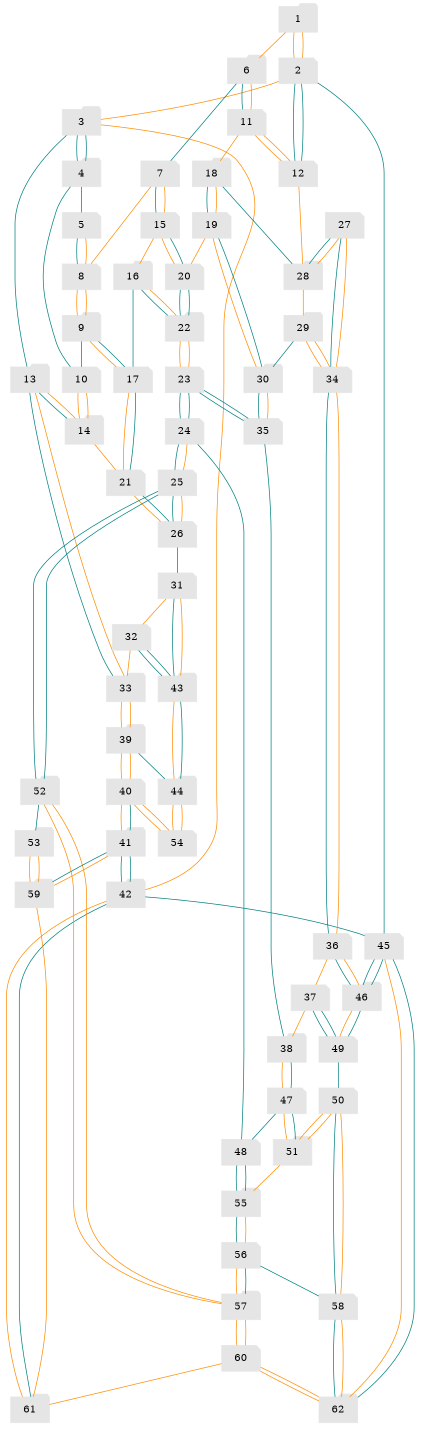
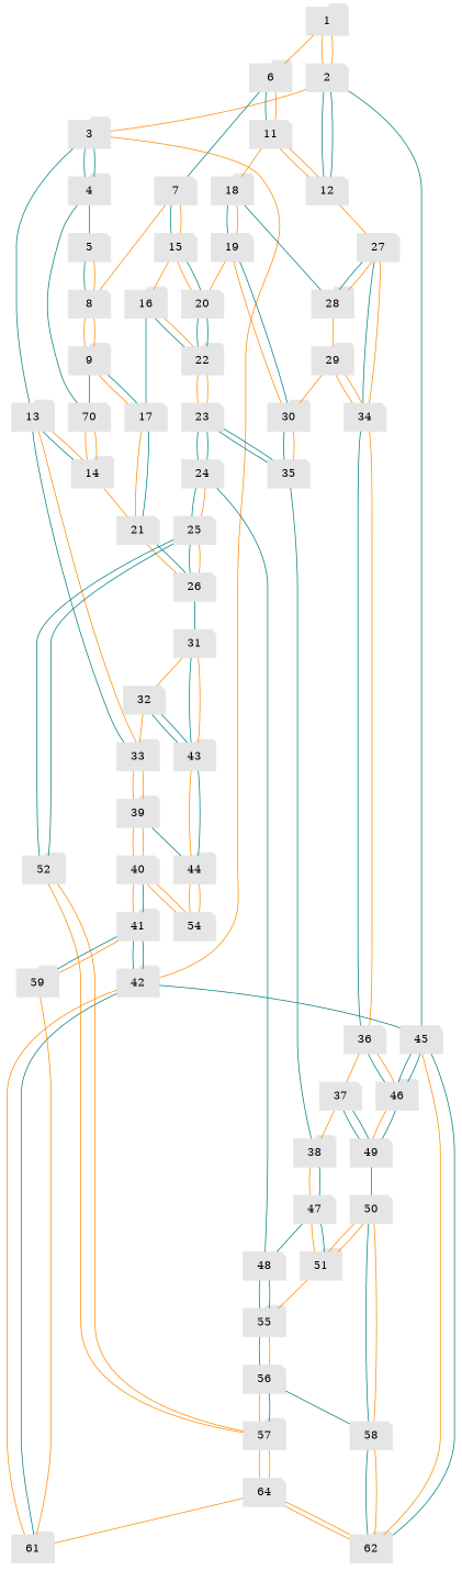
  graph {
    node [color=gray90 shape=note style=filled]
    edge [color=darkorange]
    1 [shape=folder]
    2
    6 [shape=folder]
    3 [shape=folder]
    12
    45
    7
    11
    4 [shape=folder]
    13 [shape=folder]
    42 [shape=folder]
    27
    46 [shape=folder]
    62 [shape=folder]
    5
-   10
+   10 [label=70]
    14 [shape=folder]
    33 [shape=folder]
    61 [shape=folder]
    8
    9 [shape=folder]
    15
    18 [shape=folder]
    16 [shape=folder]
    20
    17
    21
    19
    28 [shape=folder]
    34
    39 [shape=folder]
    26
    22 [shape=folder]
    23
    30 [shape=folder]
    29 [shape=folder]
    35
    31
    24
    25
    48
    38 [shape=folder]
    52 [shape=folder]
    55 [shape=folder]
-   53 [shape=folder]
    57 [shape=folder]
    32
    43 [shape=folder]
    36
    44 [shape=folder]
    40
    37
    47
    49
    50
    51 [shape=folder]
    41 [shape=folder]
    54
    59 [shape=folder]
    56
    58
-   60
+   60 [label=64]
    1 -- 2
    1 -- 2
    1 -- 6
    2 -- 3
    2 -- 12 [color=teal]
    2 -- 12 [color=teal]
    2 -- 45 [color=teal]
    6 -- 7 [color=teal]
    6 -- 11 [color=teal]
    6 -- 11
    3 -- 4 [color=teal]
    3 -- 4 [color=teal]
    3 -- 13 [color=teal]
    3 -- 42
-   12 -- 28
+   12 -- 27
    45 -- 46 [color=teal]
    45 -- 46 [color=teal]
    45 -- 62
    45 -- 62 [color=teal]
    7 -- 8
    7 -- 15 [color=teal]
    7 -- 15
    11 -- 12
    11 -- 12
    11 -- 18
    4 -- 5 [color=teal]
    4 -- 10 [color=teal]
    13 -- 14 [color=teal]
    13 -- 14
    13 -- 33 [color=teal]
    13 -- 33
    42 -- 45 [color=teal]
    42 -- 61
    42 -- 61 [color=teal]
    27 -- 28 [color=teal]
    27 -- 28
    27 -- 34 [color=teal]
    27 -- 34
    46 -- 49
    46 -- 49 [color=teal]
    5 -- 8 [color=teal]
    5 -- 8
    10 -- 14
    10 -- 14
    14 -- 21
    33 -- 39
    33 -- 39
    8 -- 9
    8 -- 9
    9 -- 10 [color=teal]
    9 -- 17
    9 -- 17 [color=teal]
    15 -- 16
    15 -- 20
    15 -- 20 [color=teal]
    18 -- 19 [color=teal]
    18 -- 19
    18 -- 28 [color=teal]
    16 -- 17 [color=teal]
    16 -- 22 [color=teal]
    16 -- 22
    20 -- 22 [color=teal]
    20 -- 22 [color=teal]
    17 -- 21
    17 -- 21 [color=teal]
    21 -- 26
    21 -- 26 [color=teal]
    19 -- 20
    19 -- 30
    19 -- 30 [color=teal]
    28 -- 29
    34 -- 36 [color=teal]
    34 -- 36
    39 -- 44 [color=teal]
    39 -- 40
    39 -- 40
    26 -- 31 [color=teal]
    22 -- 23
    22 -- 23
    23 -- 35 [color=teal]
    23 -- 35 [color=teal]
    23 -- 24 [color=teal]
    23 -- 24 [color=teal]
    30 -- 35 [color=teal]
    30 -- 35
    29 -- 34
    29 -- 34
-   29 -- 30 [color=teal]
+   29 -- 30
    35 -- 38 [color=teal]
    31 -- 32
    31 -- 43 [color=teal]
    31 -- 43
    24 -- 25 [color=teal]
    24 -- 25
    24 -- 48 [color=teal]
    25 -- 26 [color=teal]
    25 -- 26
    25 -- 52 [color=teal]
    25 -- 52 [color=teal]
    48 -- 55 [color=teal]
    48 -- 55 [color=teal]
    38 -- 47
    38 -- 47 [color=teal]
-   52 -- 53 [color=teal]
    52 -- 57
    52 -- 57
    55 -- 56 [color=teal]
    55 -- 56
-   53 -- 59
-   53 -- 59
    57 -- 60
    57 -- 60
    32 -- 33
    32 -- 43 [color=teal]
    32 -- 43 [color=teal]
    43 -- 44
    43 -- 44 [color=teal]
    36 -- 46 [color=teal]
    36 -- 46
    36 -- 37
    44 -- 54
    44 -- 54
    40 -- 41
    40 -- 41 [color=teal]
    40 -- 54
    40 -- 54
    37 -- 38
    37 -- 49 [color=teal]
    37 -- 49 [color=teal]
    47 -- 48 [color=teal]
    47 -- 51
    47 -- 51 [color=teal]
    49 -- 50 [color=teal]
    50 -- 51
    50 -- 51
    50 -- 58 [color=teal]
    50 -- 58
    51 -- 55
    41 -- 42 [color=teal]
    41 -- 42 [color=teal]
    41 -- 59 [color=teal]
    41 -- 59
    59 -- 61
    56 -- 57
    56 -- 57 [color=teal]
    56 -- 58 [color=teal]
    58 -- 62 [color=teal]
    58 -- 62
    60 -- 62
    60 -- 62
    60 -- 61
  }
